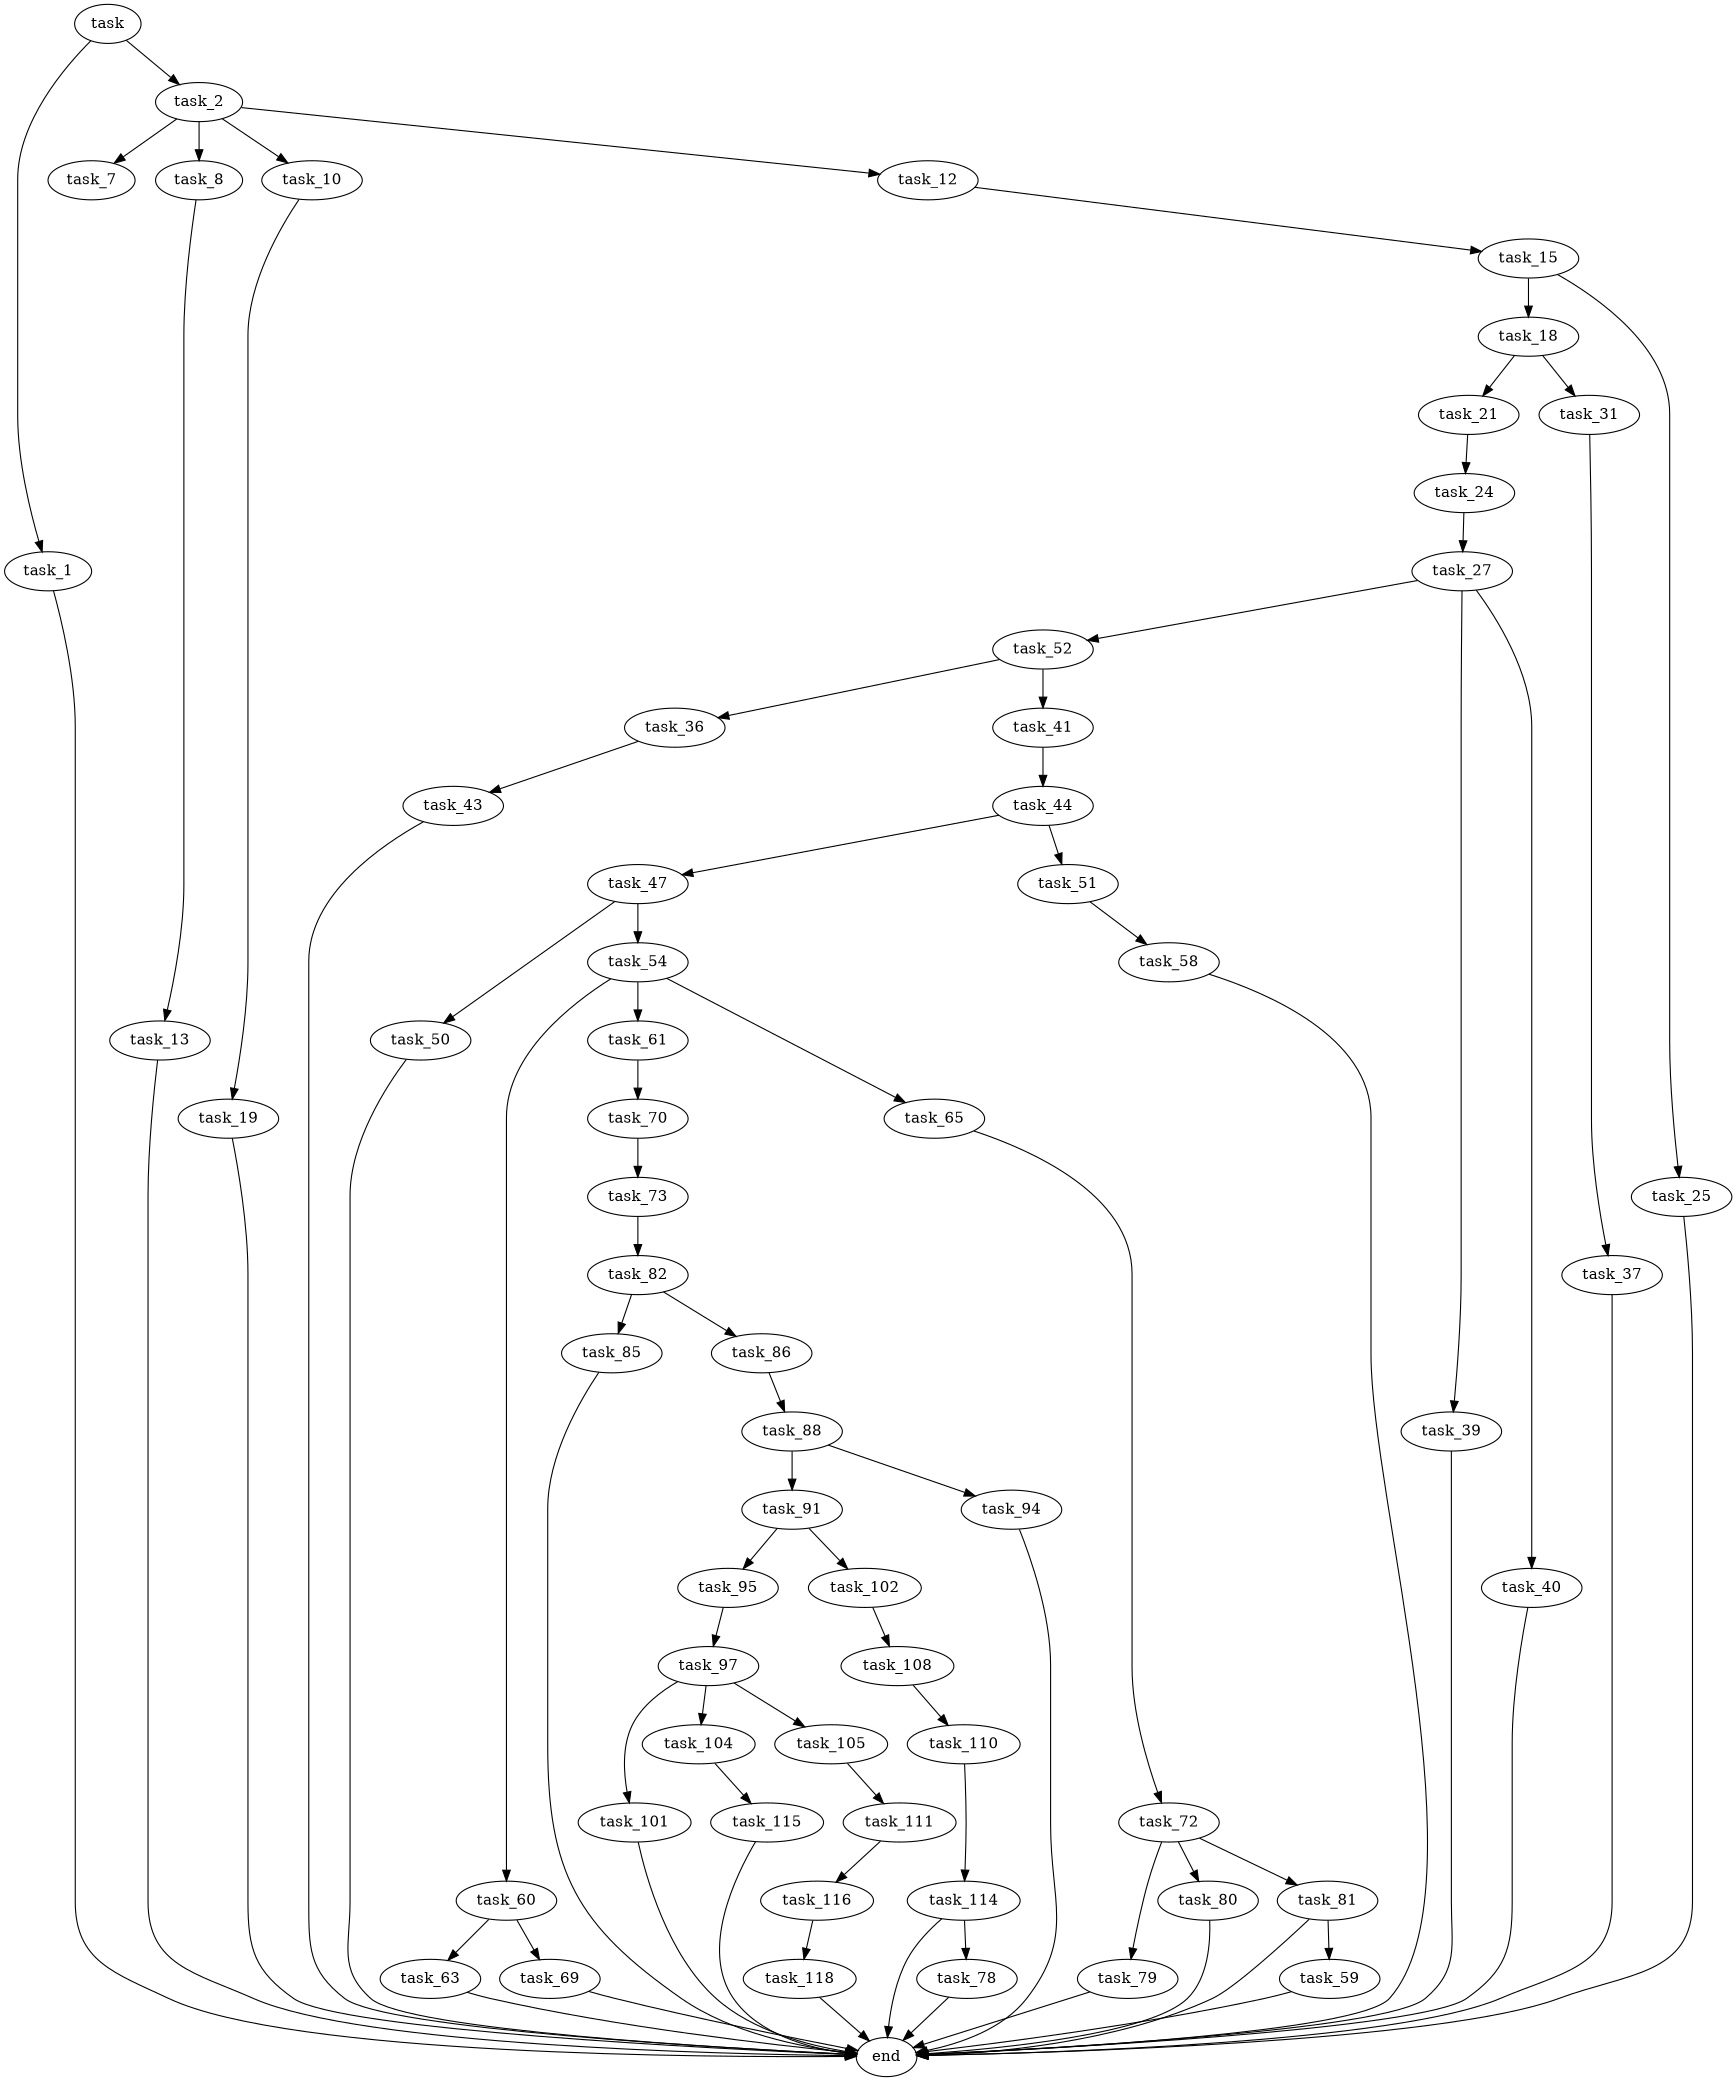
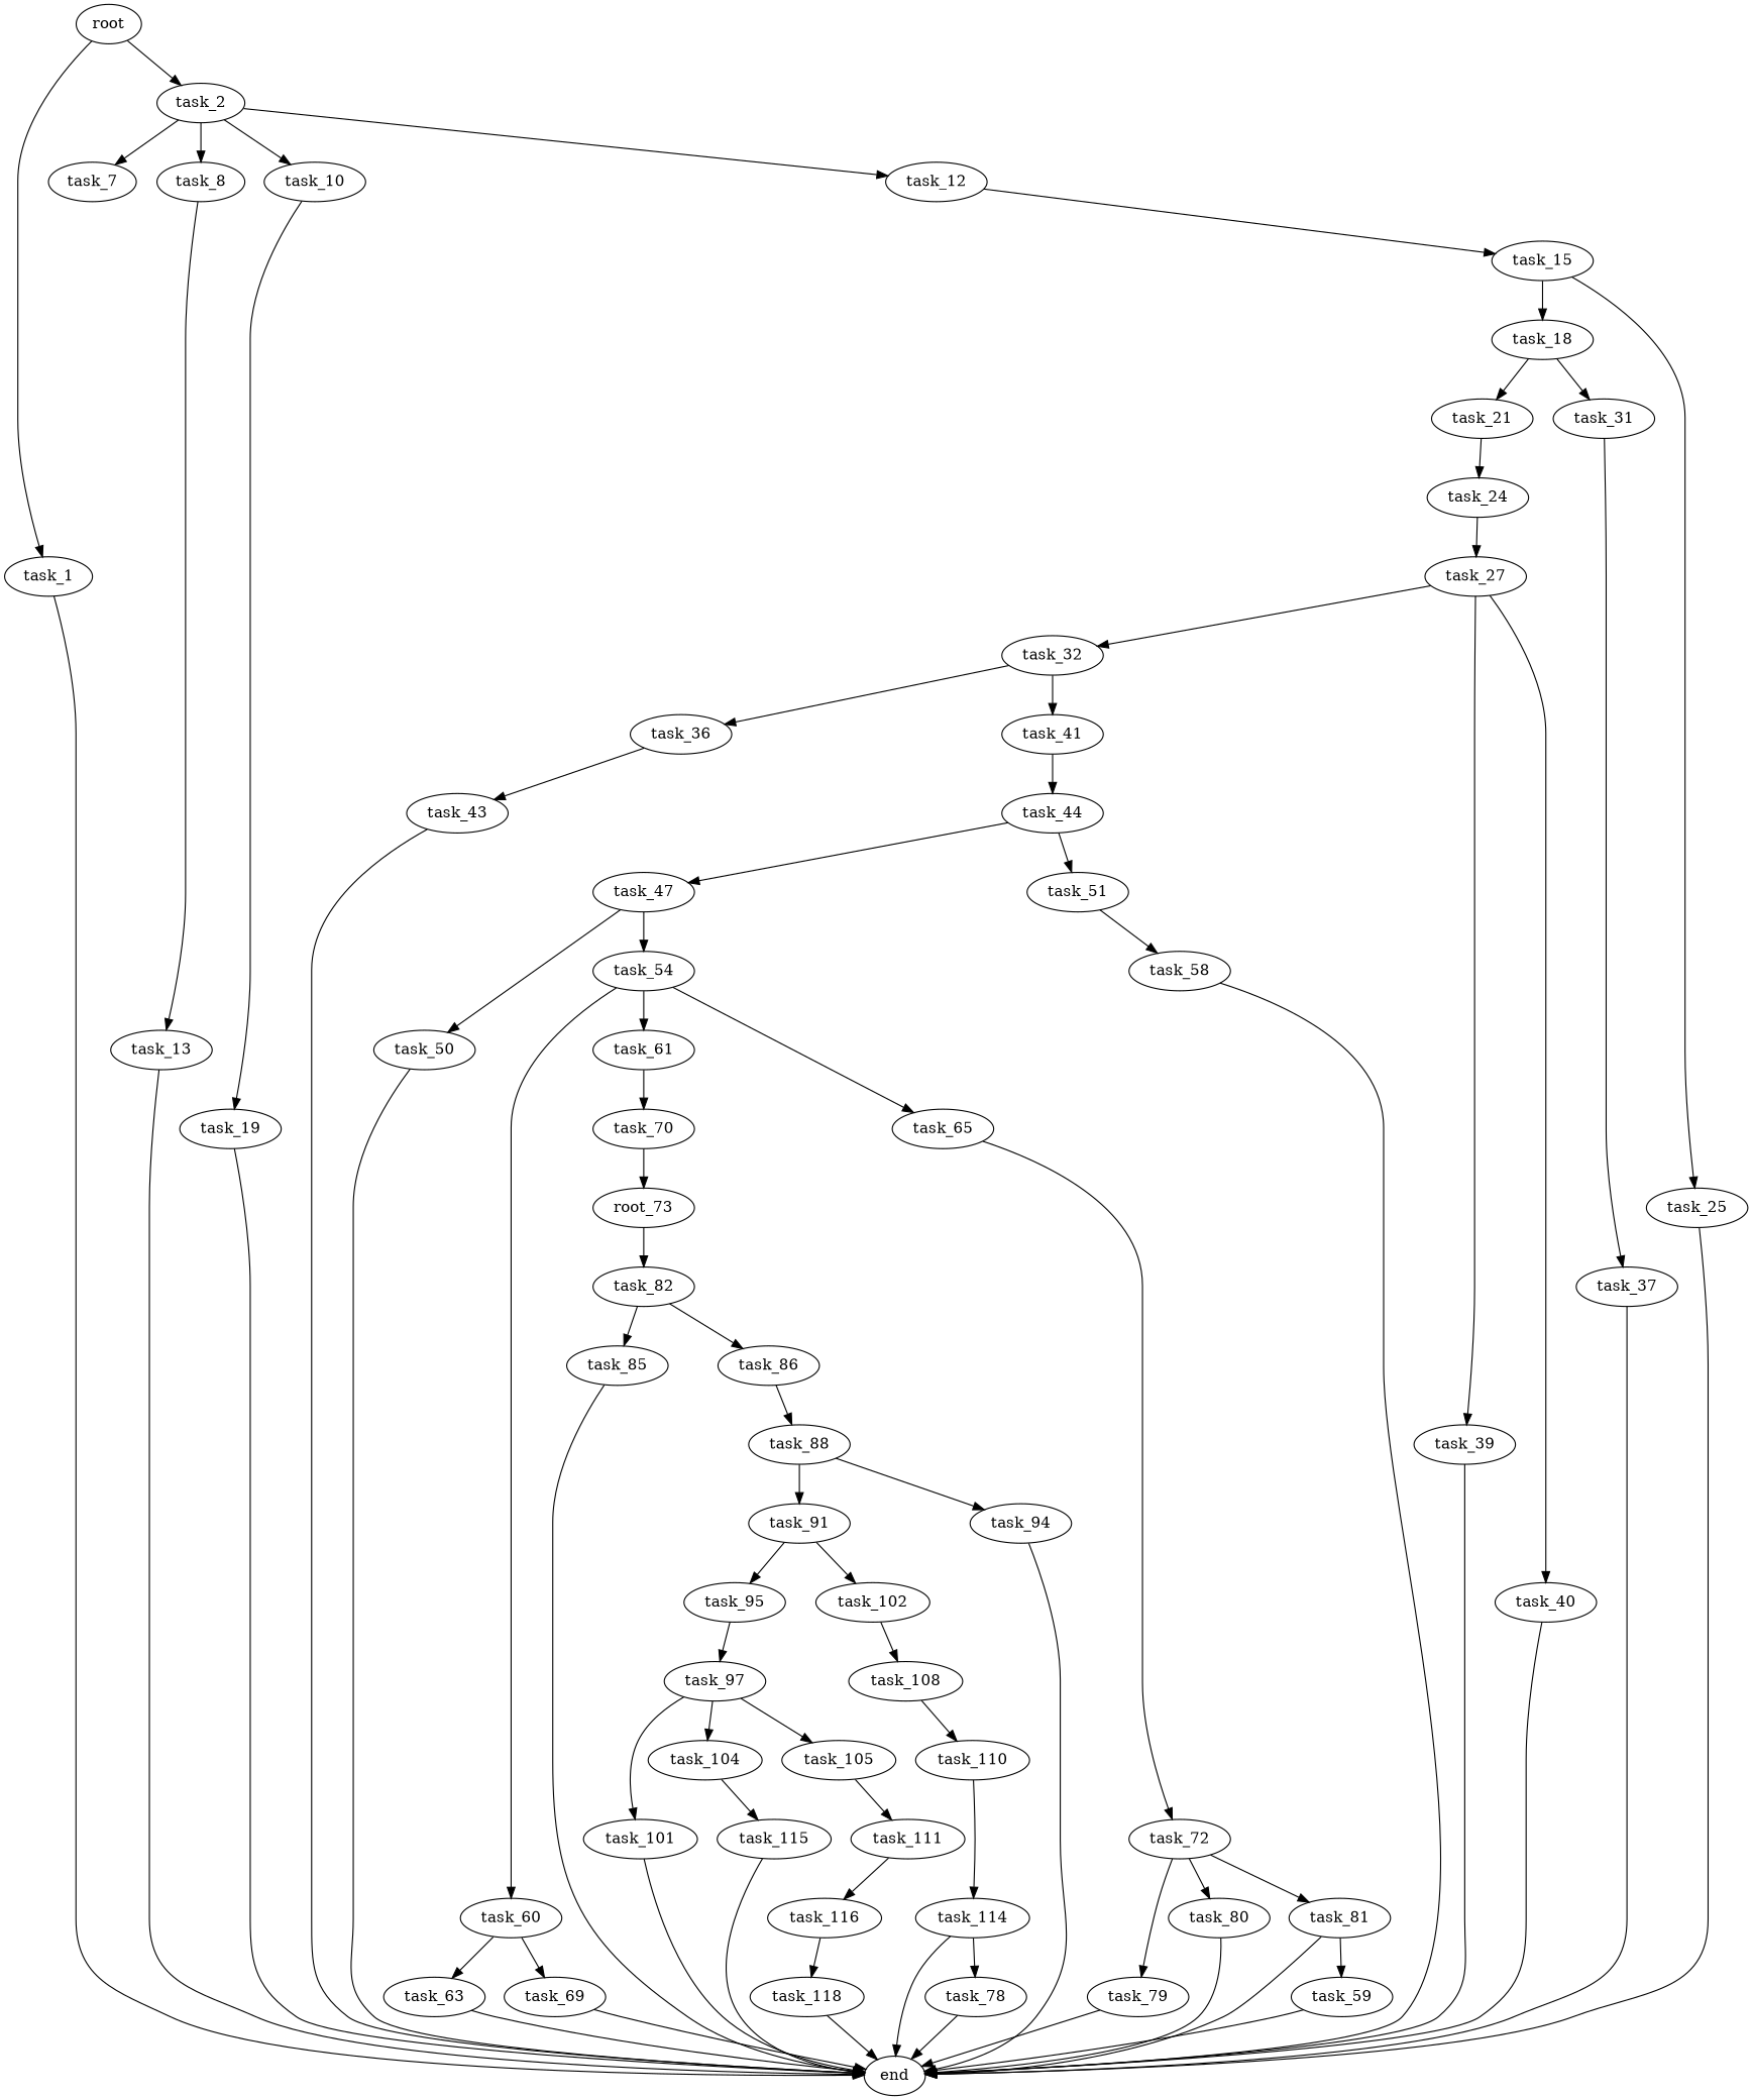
  digraph {
    fontname="DejaVu Serif"
    node [fontname="DejaVu Serif"]
    edge [fontname="DejaVu Serif"]
-   root [label=task]
+   root
    task_1
    task_2
    end
    task_7
    task_8
    task_10
    task_12
    task_13
    task_19
    task_15
    task_18
    task_25
    task_21
    task_31
    task_24
    task_27
    task_37
-   task_32 [label=task_52]
+   task_32
    task_39
    task_40
    task_36
    task_41
    task_43
    task_44
    task_47
    task_51
    task_50
    task_54
    task_58
    task_60
    task_61
    task_65
    task_59
    n35 [label=task_63]
    task_69
    task_70
    task_72
-   task_73
+   task_73 [label=root_73]
    task_79
    task_80
    task_81
    task_78
    task_82
    task_85
    task_86
    task_88
    task_91
    task_94
    task_95
    task_102
    task_97
    task_108
    task_101
    task_104
    task_105
    task_115
    task_111
    task_110
    task_116
    task_114
    task_118
    root -> task_1
    root -> task_2
    task_1 -> end
    task_2 -> task_7
    task_2 -> task_8
    task_2 -> task_10
    task_2 -> task_12
    task_8 -> task_13
    task_10 -> task_19
    task_12 -> task_15
    task_13 -> end
    task_19 -> end
    task_15 -> task_18
    task_15 -> task_25
    task_18 -> task_21
    task_18 -> task_31
    task_25 -> end
    task_21 -> task_24
    task_31 -> task_37
    task_24 -> task_27
    task_27 -> task_32
    task_27 -> task_39
    task_27 -> task_40
    task_37 -> end
    task_32 -> task_36
    task_32 -> task_41
    task_39 -> end
    task_40 -> end
    task_36 -> task_43
    task_41 -> task_44
    task_43 -> end
    task_44 -> task_47
    task_44 -> task_51
    task_47 -> task_50
    task_47 -> task_54
    task_51 -> task_58
    task_50 -> end
    task_54 -> task_60
    task_54 -> task_61
    task_54 -> task_65
    task_58 -> end
    task_60 -> n35
    task_60 -> task_69
    task_61 -> task_70
    task_65 -> task_72
    task_59 -> end
    n35 -> end
    task_69 -> end
    task_70 -> task_73
    task_72 -> task_79
    task_72 -> task_80
    task_72 -> task_81
    task_73 -> task_82
    task_79 -> end
    task_80 -> end
    task_81 -> end
    task_81 -> task_59
    task_78 -> end
    task_82 -> task_85
    task_82 -> task_86
    task_85 -> end
    task_86 -> task_88
    task_88 -> task_91
    task_88 -> task_94
    task_91 -> task_95
    task_91 -> task_102
    task_94 -> end
    task_95 -> task_97
    task_102 -> task_108
    task_97 -> task_101
    task_97 -> task_104
    task_97 -> task_105
    task_108 -> task_110
    task_101 -> end
    task_104 -> task_115
    task_105 -> task_111
    task_115 -> end
    task_111 -> task_116
    task_110 -> task_114
    task_116 -> task_118
    task_114 -> end
    task_114 -> task_78
    task_118 -> end
  }
